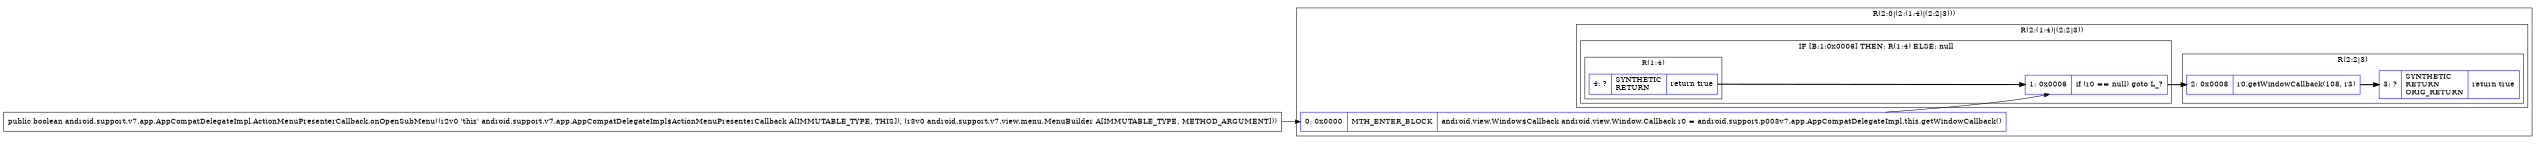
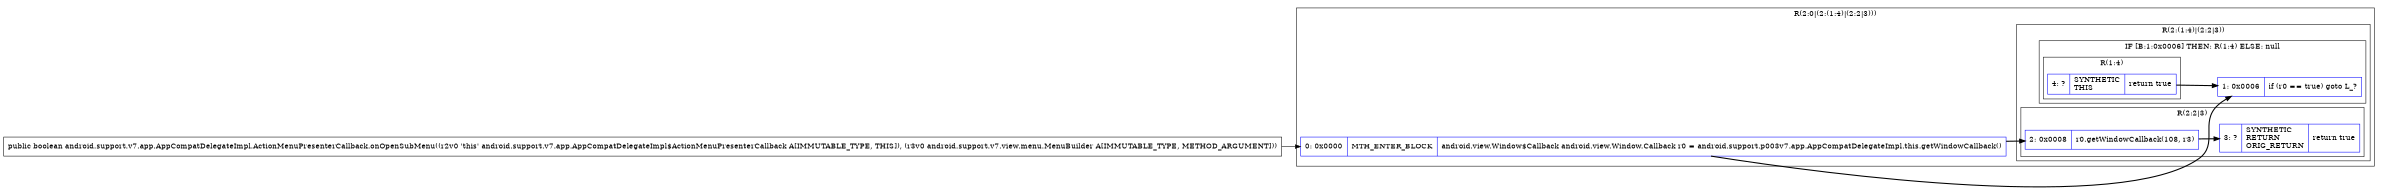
  digraph {
    rankdir=LR
    node [color=blue shape=record]
    edge [style=bold]
-   n1 [label="{4\:\ ?|SYNTHETIC\lRETURN\l|return true\l}"]
-   n2 [label="{1\:\ 0x0006|if (r0 == null) goto L_?\l}"]
+   n1 [label="{4\:\ ?|SYNTHETIC\lTHIS\l|return true\l}"]
+   n2 [label="{1\:\ 0x0006|if (r0 == true) goto L_?\l}"]
    n3 [label="{2\:\ 0x0008|r0.getWindowCallback(108, r3)\l}"]
    n4 [label="{3\:\ ?|SYNTHETIC\lRETURN\lORIG_RETURN\l|return true\l}"]
    n5 [label="{0\:\ 0x0000|MTH_ENTER_BLOCK\l|android.view.Window$Callback android.view.Window.Callback r0 = android.support.p003v7.app.AppCompatDelegateImpl.this.getWindowCallback()\l}"]
    n6 [label="{public boolean android.support.v7.app.AppCompatDelegateImpl.ActionMenuPresenterCallback.onOpenSubMenu((r2v0 'this' android.support.v7.app.AppCompatDelegateImpl$ActionMenuPresenterCallback A[IMMUTABLE_TYPE, THIS]), (r3v0 android.support.v7.view.menu.MenuBuilder A[IMMUTABLE_TYPE, METHOD_ARGUMENT])) }" color=""]
    subgraph cluster_1 {
      label="R(2:0|(2:(1:4)|(2:2|3)))"
      n5
      subgraph cluster_2 {
        label="R(2:(1:4)|(2:2|3))"
        subgraph cluster_3 {
          label="IF [B:1:0x0006] THEN: R(1:4) ELSE: null"
          n2
          subgraph cluster_4 {
            label="R(1:4)"
            n1
          }
        }
        subgraph cluster_5 {
          label="R(2:2|3)"
          n3
          n4
        }
      }
    }
    n1 -> n2
-   n2 -> n3
+   n5 -> n3
    n3 -> n4
-   n5 -> n2 [style=solid]
+   n5 -> n2
    n6 -> n5 [style=solid]
  }
